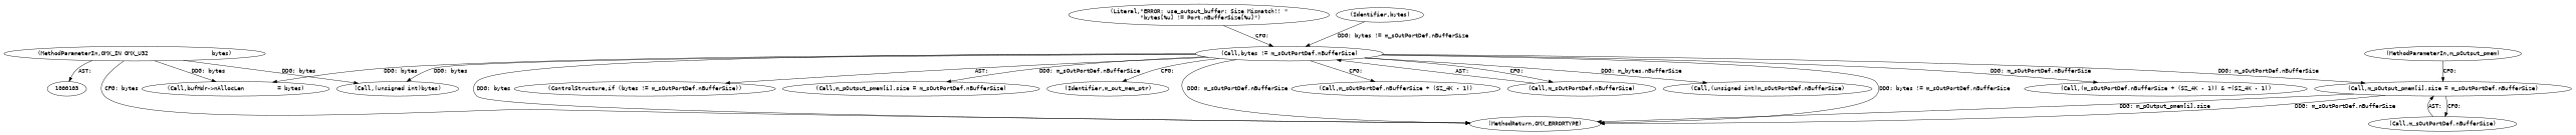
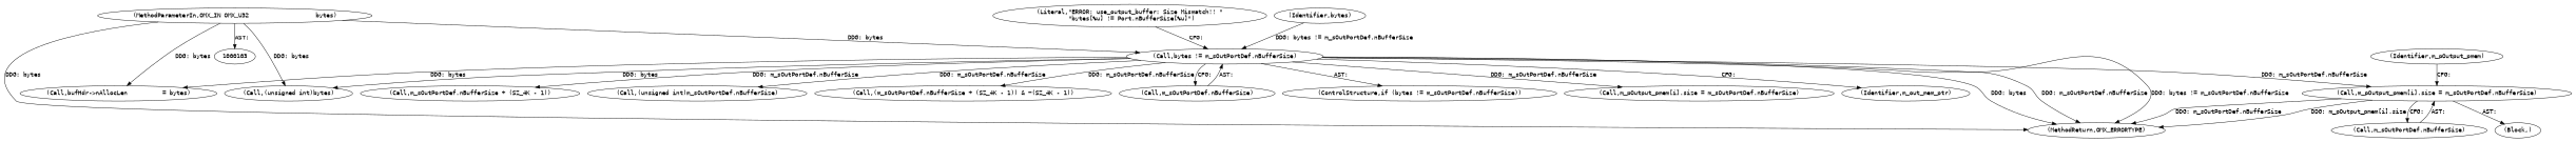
  digraph {
    fontname="DejaVu Sans Mono"
    node [fontname="DejaVu Sans Mono"]
    edge [fontname="DejaVu Sans Mono"]
    n1 [label="(Call,m_pOutput_pmem[i].size = m_sOutPortDef.nBufferSize)"]
+   n2 [label="(Block,)"]
    n3 [label="(MethodReturn,OMX_ERRORTYPE)"]
    n4 [label="(Call,m_sOutPortDef.nBufferSize)"]
    n5 [label="(Call,bytes != m_sOutPortDef.nBufferSize)"]
    n6 [label="(Call,m_sOutPortDef.nBufferSize + (SZ_4K - 1))"]
    n7 [label="(Call,(unsigned int)m_sOutPortDef.nBufferSize)"]
    n8 [label="(Call,bufHdr->nAllocLen          = bytes)"]
    n9 [label="(Call,(m_sOutPortDef.nBufferSize + (SZ_4K - 1)) & ~(SZ_4K - 1))"]
    n10 [label="(Call,(unsigned int)bytes)"]
    n11 [label="(Call,m_sOutPortDef.nBufferSize)"]
    n12 [label="(ControlStructure,if (bytes != m_sOutPortDef.nBufferSize))"]
    n13 [label="(Call,m_pOutput_pmem[i].size = m_sOutPortDef.nBufferSize)"]
    n14 [label="(Identifier,m_out_mem_ptr)"]
    n15 [label="(MethodParameterIn,OMX_IN OMX_U32                   bytes)"]
    1000103
-   n17 [label="(MethodParameterIn,m_pOutput_pmem)"]
+   n17 [label="(Identifier,m_pOutput_pmem)"]
    n18 [label="(Literal,\"ERROR: use_output_buffer: Size Mismatch!! \"\n \"bytes[%u] != Port.nBufferSize[%u]\")"]
    n19 [label="(Identifier,bytes)"]
+   n1 -> n2 [label="AST: "]
    n1 -> n3 [label="DDG: m_pOutput_pmem[i].size"]
    n1 -> n3 [label="DDG: m_sOutPortDef.nBufferSize"]
    n1 -> n4 [label="CFG: "]
    n4 -> n1 [label="AST: "]
    n5 -> n1 [label="DDG: m_sOutPortDef.nBufferSize"]
    n5 -> n3 [label="DDG: bytes"]
    n5 -> n3 [label="DDG: m_sOutPortDef.nBufferSize"]
    n5 -> n3 [label="DDG: bytes != m_sOutPortDef.nBufferSize"]
-   n5 -> n6 [label="CFG: "]
-   n5 -> n7 [label="DDG: m_bytes.nBufferSize"]
+   n5 -> n6 [label="DDG: m_sOutPortDef.nBufferSize"]
+   n5 -> n7 [label="DDG: m_sOutPortDef.nBufferSize"]
    n5 -> n8 [label="DDG: bytes"]
    n5 -> n9 [label="DDG: m_sOutPortDef.nBufferSize"]
    n5 -> n10 [label="DDG: bytes"]
    n5 -> n11 [label="CFG: "]
    n5 -> n12 [label="AST: "]
    n5 -> n13 [label="DDG: m_sOutPortDef.nBufferSize"]
    n5 -> n14 [label="CFG: "]
    n11 -> n5 [label="AST: "]
-   n15 -> n3 [label="CFG: bytes"]
+   n15 -> n3 [label="DDG: bytes"]
+   n15 -> n5 [label="DDG: bytes"]
    n15 -> n8 [label="DDG: bytes"]
    n15 -> n10 [label="DDG: bytes"]
    n15 -> 1000103 [label="AST: "]
    n17 -> n1 [label="CFG: "]
    n18 -> n5 [label="CFG: "]
    n19 -> n5 [label="DDG: bytes != m_sOutPortDef.nBufferSize"]
  }
